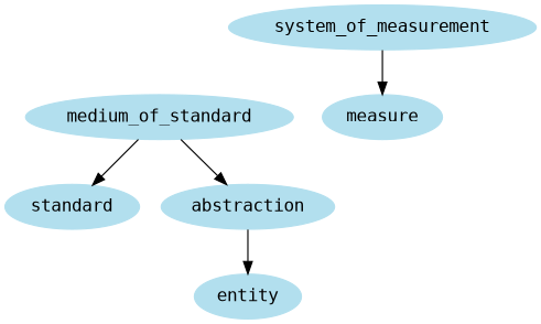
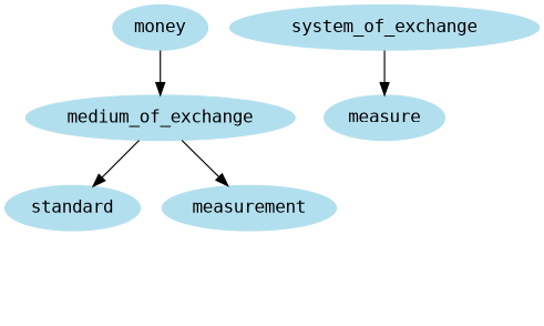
  digraph {
    fontname="DejaVu Sans Mono"
    node [color=lightblue2 fontname="DejaVu Sans Mono" style=filled]
    edge [fontname="DejaVu Sans Mono"]
-   medium_of_exchange [label=medium_of_standard]
+   money
+   medium_of_exchange
    standard
-   abstraction
-   system_of_measurement
+   abstraction [label=measurement]
+   system_of_measurement [label=system_of_exchange]
    measure
-   entity
+   money -> medium_of_exchange
    medium_of_exchange -> standard
    medium_of_exchange -> abstraction
-   abstraction -> entity
    system_of_measurement -> measure
  }
